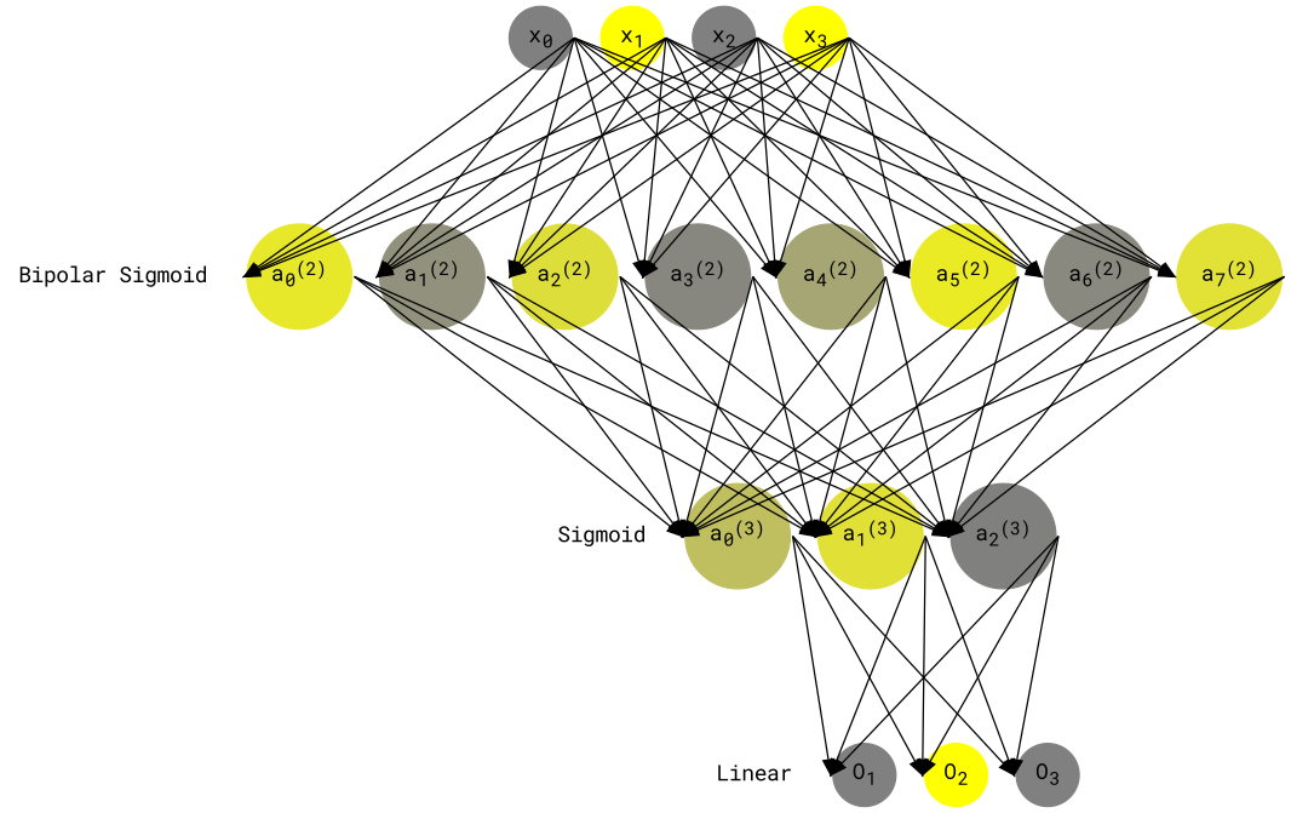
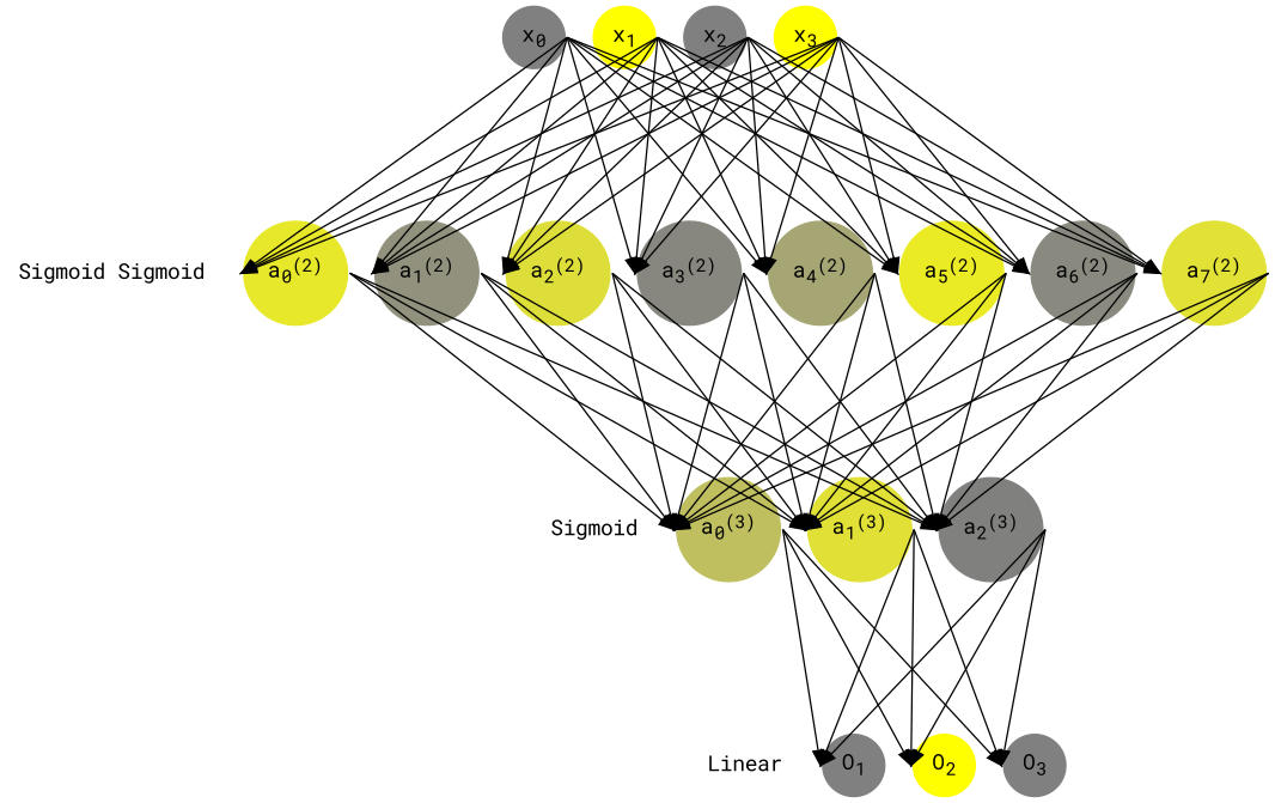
  digraph {
    rankdir=TB
    ranksep=1.4
    splines=false
    fontname="Roboto Mono"
    node [color="0.1667, 0.0, 0.5" fillcolor="0.1667, 0.0, 0.5" shape=circle style=filled fontname="Roboto Mono"]
    edge [headport=w style=solid tailport=e fontname="Roboto Mono"]
    n1 [label=<x<sub>0</sub>>]
    n2 [color="0.1667, 1.0, 1.0" fillcolor="0.1667, 1.0, 1.0" label=<x<sub>1</sub>>]
    n3 [label=<x<sub>2</sub>>]
    n4 [color="0.1667, 1.0, 1.0" fillcolor="0.1667, 1.0, 1.0" label=<x<sub>3</sub>>]
    n5 [color="0.1667, 0.818001, 0.909001" fillcolor="0.1667, 0.818001, 0.909001" label=<a<sub>0</sub><sup>(2)</sup>>]
    n6 [color="0.1667, 0.134194, 0.567097" fillcolor="0.1667, 0.134194, 0.567097" label=<a<sub>1</sub><sup>(2)</sup>>]
    n7 [color="0.1667, 0.735590, 0.867795" fillcolor="0.1667, 0.735590, 0.867795" label=<a<sub>2</sub><sup>(2)</sup>>]
    n8 [color="0.1667, 0.059568, 0.529784" fillcolor="0.1667, 0.059568, 0.529784" label=<a<sub>3</sub><sup>(2)</sup>>]
    n9 [color="0.1667, 0.300568, 0.650284" fillcolor="0.1667, 0.300568, 0.650284" label=<a<sub>4</sub><sup>(2)</sup>>]
    n10 [color="0.1667, 0.841428, 0.920714" fillcolor="0.1667, 0.841428, 0.920714" label=<a<sub>5</sub><sup>(2)</sup>>]
    n11 [color="0.1667, 0.072290, 0.536145" fillcolor="0.1667, 0.072290, 0.536145" label=<a<sub>6</sub><sup>(2)</sup>>]
    n12 [color="0.1667, 0.759579, 0.879789" fillcolor="0.1667, 0.759579, 0.879789" label=<a<sub>7</sub><sup>(2)</sup>>]
    n13 [color="0.1667, 0.497452, 0.748726" fillcolor="0.1667, 0.497452, 0.748726" label=<a<sub>0</sub><sup>(3)</sup>>]
    n14 [color="0.1667, 0.753620, 0.876810" fillcolor="0.1667, 0.753620, 0.876810" label=<a<sub>1</sub><sup>(3)</sup>>]
    n15 [color="0.1667, 0.002278, 0.501139" fillcolor="0.1667, 0.002278, 0.501139" label=<a<sub>2</sub><sup>(3)</sup>>]
    n16 [label=<O<sub>1</sub>>]
    n17 [color="0.1667, 1.0, 1.0" fillcolor="0.1667, 1.0, 1.0" label=<O<sub>2</sub>>]
    n18 [label=<O<sub>3</sub>>]
-   n19 [label="Bipolar Sigmoid" shape=plaintext color="" fillcolor="" style=""]
+   n19 [label="Sigmoid Sigmoid" shape=plaintext color="" fillcolor="" style=""]
    n20 [label=Sigmoid shape=plaintext color="" fillcolor="" style=""]
    n21 [label=Linear shape=plaintext color="" fillcolor="" style=""]
    subgraph sub_1 {
      n1
    }
    subgraph sub_2 {
      n2
    }
    subgraph sub_3 {
      n3
    }
    subgraph sub_4 {
      n4
    }
    subgraph sub_5 {
      n5
    }
    subgraph sub_6 {
      n6
    }
    subgraph sub_7 {
      n7
    }
    subgraph sub_8 {
      n8
    }
    subgraph sub_9 {
      n9
    }
    subgraph sub_10 {
      n10
    }
    subgraph sub_11 {
      n11
    }
    subgraph sub_12 {
      n12
    }
    subgraph sub_13 {
      n13
    }
    subgraph sub_14 {
      n14
    }
    subgraph sub_15 {
      n15
    }
    subgraph sub_16 {
      n16
    }
    subgraph sub_17 {
      n17
    }
    subgraph sub_18 {
      n18
    }
    subgraph sub_19 {
      rank=same
      n1
      n2
      n3
      n4
    }
    subgraph sub_20 {
      rank=same
      n5
      n6
      n7
      n8
      n9
      n10
      n11
      n12
    }
    subgraph sub_21 {
      rank=same
      n13
      n14
      n15
    }
    subgraph sub_22 {
      rank=same
      n16
      n17
      n18
    }
    subgraph sub_23 {
      rank=same
      n5
      n19
    }
    subgraph sub_24 {
      rank=same
      n13
      n20
    }
    subgraph sub_25 {
      rank=same
      n16
      n21
    }
    n1 -> n2 [style=invis]
    n1 -> n5
    n1 -> n6
    n1 -> n7
    n1 -> n8
    n1 -> n9
    n1 -> n10
    n1 -> n11
    n1 -> n12
    n2 -> n3 [style=invis]
    n2 -> n5
    n2 -> n6
    n2 -> n7
    n2 -> n8
    n2 -> n9
    n2 -> n10
    n2 -> n11
    n2 -> n12
    n3 -> n4 [style=invis]
    n3 -> n5
    n3 -> n6
    n3 -> n7
    n3 -> n8
    n3 -> n9
    n3 -> n10
    n3 -> n11
    n3 -> n12
    n4 -> n5
    n4 -> n6
    n4 -> n7
    n4 -> n8
    n4 -> n9
    n4 -> n10
    n4 -> n11
    n4 -> n12
    n5 -> n6 [style=invis]
    n5 -> n13
    n5 -> n14
    n5 -> n15
    n6 -> n7 [style=invis]
    n6 -> n13
    n6 -> n14
    n6 -> n15
    n7 -> n8 [style=invis]
    n7 -> n13
    n7 -> n14
    n7 -> n15
    n8 -> n9 [style=invis]
    n8 -> n13
    n8 -> n14
    n8 -> n15
    n9 -> n10 [style=invis]
    n9 -> n13
    n9 -> n14
    n9 -> n15
    n10 -> n11 [style=invis]
    n10 -> n13
    n10 -> n14
    n10 -> n15
    n11 -> n12 [style=invis]
    n11 -> n13
    n11 -> n14
    n11 -> n15
    n12 -> n13
    n12 -> n14
    n12 -> n15
    n13 -> n14 [style=invis]
    n13 -> n16
    n13 -> n17
    n13 -> n18
    n14 -> n15 [style=invis]
    n14 -> n16
    n14 -> n17
    n14 -> n18
    n15 -> n16
    n15 -> n17
    n15 -> n18
    n16 -> n17 [style=invis]
    n17 -> n18 [style=invis]
    n19 -> n5 [style=invis]
    n20 -> n13 [style=invis]
    n21 -> n16 [style=invis]
  }
